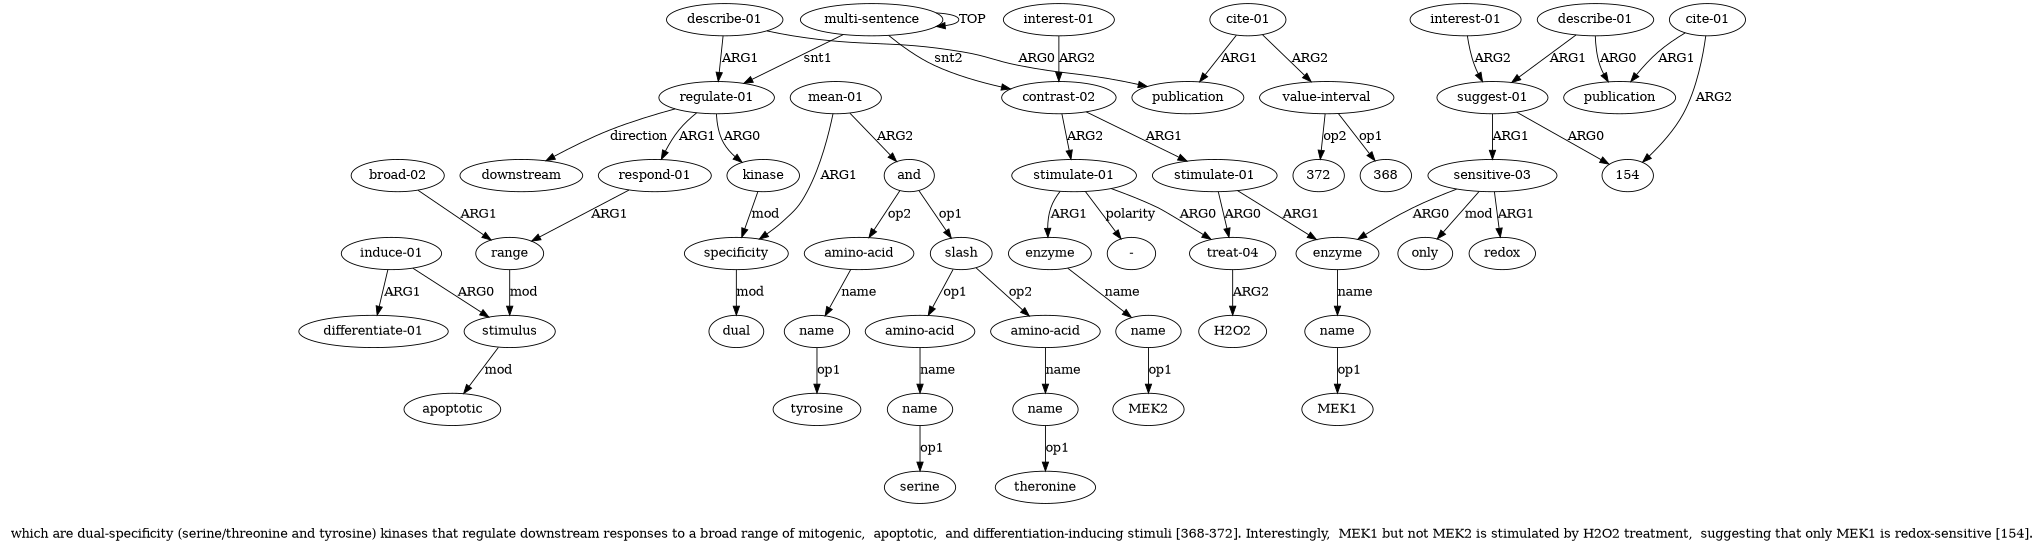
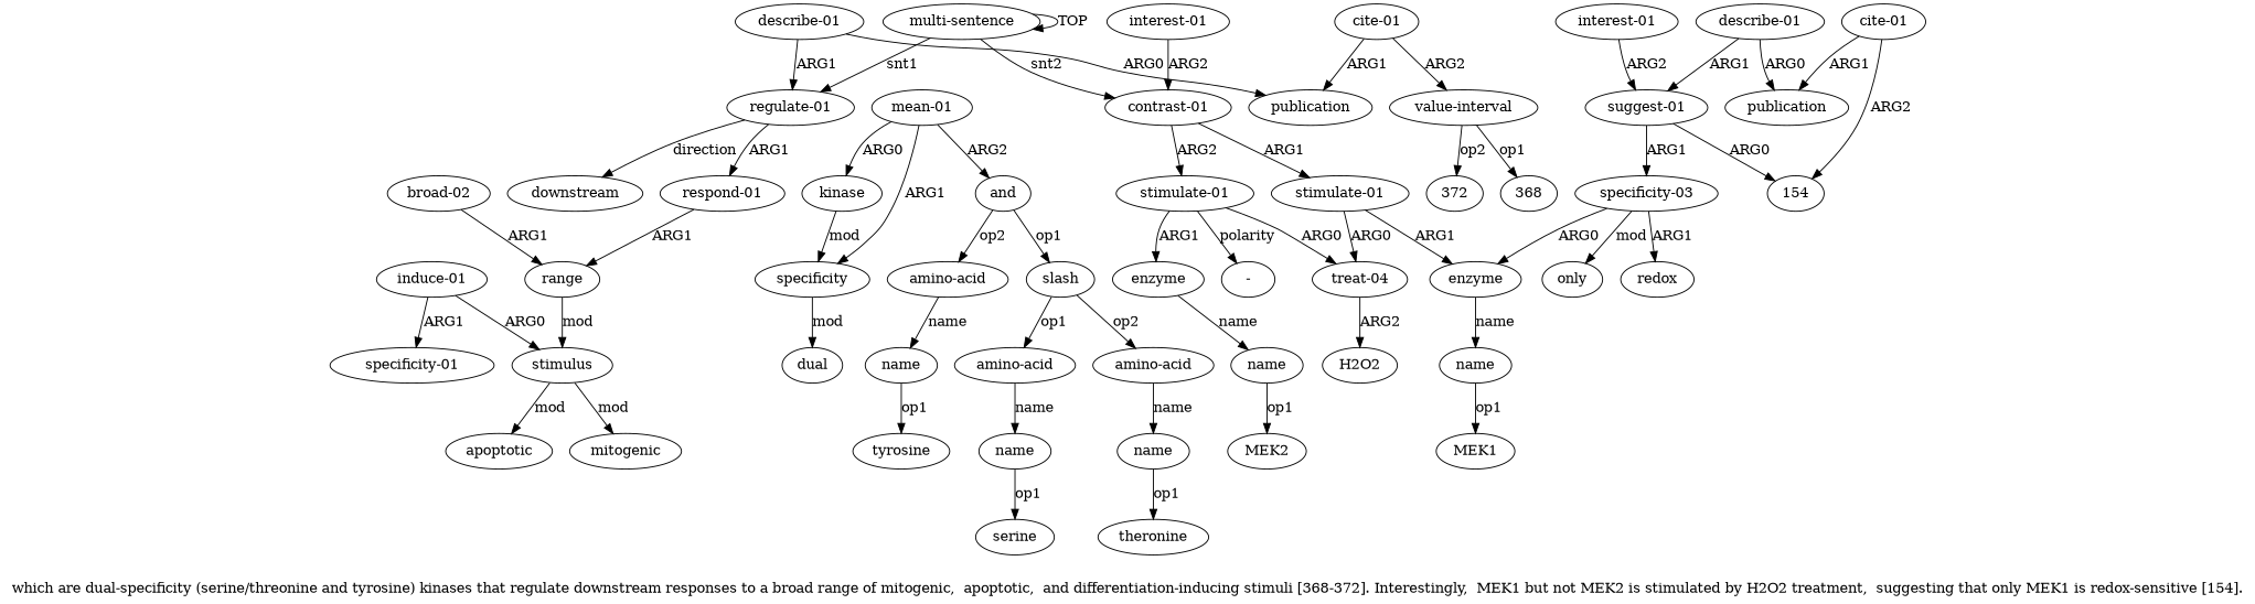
  digraph {
    label="which are dual-specificity (serine/threonine and tyrosine) kinases that regulate downstream responses to a broad range of mitogenic,  apoptotic,  and differentiation-inducing stimuli [368-372]. Interestingly,  MEK1 but not MEK2 is stimulated by H2O2 treatment,  suggesting that only MEK1 is redox-sensitive [154]."
    node [color=black gold_ind=-1 gold_label=name test_ind=-1 test_label=name]
    edge [color=black gold_label=ARG1 test_label=ARG1]
-   n1 [gold_ind=20 gold_label="differentiate-01" label="differentiate-01" test_ind=20 test_label="differentiate-01"]
+   n1 [gold_ind=20 gold_label="differentiate-01" label="specificity-01" test_ind=20 test_label="differentiate-01"]
    n2 [gold_ind=21 gold_label="broad-02" label="broad-02" test_ind=21 test_label="broad-02"]
    n3 [gold_ind=15 gold_label=range label=range test_ind=15 test_label=range]
    n4 [gold_ind=16 gold_label=stimulus label=stimulus test_ind=16 test_label=stimulus]
+   n5 [gold_ind=17 gold_label=mitogenic label=mitogenic test_ind=17 test_label=mitogenic]
    n6 [gold_ind=18 gold_label=apoptotic label=apoptotic test_ind=18 test_label=apoptotic]
    n7 [gold_ind=22 gold_label=downstream label=downstream test_ind=22 test_label=downstream]
    n8 [gold_ind=23 gold_label="describe-01" label="describe-01" test_ind=23 test_label="describe-01"]
    n9 [gold_ind=24 gold_label=publication label=publication test_ind=24 test_label=publication]
    n10 [gold_ind=1 gold_label="regulate-01" label="regulate-01" test_ind=1 test_label="regulate-01"]
    n11 [gold_ind=14 gold_label="respond-01" label="respond-01" test_ind=14 test_label="respond-01"]
    n12 [gold_ind=2 gold_label=kinase label=kinase test_ind=2 test_label=kinase]
    n13 [gold_ind=3 gold_label=specificity label=specificity test_ind=3 test_label=specificity]
    n14 [gold_ind=25 gold_label="cite-01" label="cite-01" test_ind=25 test_label="cite-01"]
    n15 [gold_ind=26 gold_label="value-interval" label="value-interval" test_ind=26 test_label="value-interval"]
    n16 [gold_label=368 label=368 test_label=368]
    n17 [gold_label=372 label=372 test_label=372]
-   n18 [gold_ind=27 gold_label="contrast-01" label="contrast-02" test_ind=27 test_label="contrast-01"]
+   n18 [gold_ind=27 gold_label="contrast-01" label="contrast-01" test_ind=27 test_label="contrast-01"]
    n19 [gold_ind=28 gold_label="stimulate-01" label="stimulate-01" test_ind=28 test_label="stimulate-01"]
    n20 [gold_ind=33 gold_label="stimulate-01" label="stimulate-01" test_ind=33 test_label="stimulate-01"]
    n21 [gold_ind=29 gold_label="treat-04" label="treat-04" test_ind=29 test_label="treat-04"]
    n22 [gold_ind=31 gold_label=enzyme label=enzyme test_ind=31 test_label=enzyme]
    n23 [gold_ind=34 gold_label=enzyme label=enzyme test_ind=34 test_label=enzyme]
    n24 [gold_label="-" label="-" test_label="-"]
    n25 [gold_ind=30 gold_label=H2O2 label=H2O2 test_ind=30 test_label=H2O2]
    n26 [gold_ind=32 label=name test_ind=32]
    n27 [gold_ind=35 label=name test_ind=35]
    n28 [gold_label=MEK1 label=MEK1 test_label=MEK1]
    n29 [gold_ind=37 gold_label="suggest-01" label="suggest-01" test_ind=37 test_label="suggest-01"]
-   n30 [gold_ind=38 gold_label="sensitive-03" label="sensitive-03" test_ind=38 test_label="sensitive-03"]
+   n30 [gold_ind=38 gold_label="sensitive-03" label="specificity-03" test_ind=38 test_label="sensitive-03"]
    n31 [gold_label=154 label=154 test_label=154]
    n32 [gold_ind=39 gold_label=redox label=redox test_ind=39 test_label=redox]
    n33 [gold_ind=40 gold_label=only label=only test_ind=40 test_label=only]
    n34 [gold_label=tyrosine label=tyrosine test_label=tyrosine]
    n35 [gold_ind=36 gold_label="interest-01" label="interest-01" test_ind=36 test_label="interest-01"]
    n36 [gold_label=MEK2 label=MEK2 test_label=MEK2]
    n37 [gold_label=theronine label=theronine test_label=theronine]
    n38 [gold_label=serine label=serine test_label=serine]
    n39 [gold_ind=11 gold_label="amino-acid" label="amino-acid" test_ind=11 test_label="amino-acid"]
    n40 [gold_ind=12 label=name test_ind=12]
    n41 [gold_ind=10 label=name test_ind=10]
    n42 [gold_ind=13 gold_label=dual label=dual test_ind=13 test_label=dual]
    n43 [gold_ind=19 gold_label="induce-01" label="induce-01" test_ind=19 test_label="induce-01"]
    n44 [gold_ind=0 gold_label="multi-sentence" label="multi-sentence" test_ind=0 test_label="multi-sentence"]
    n45 [gold_ind=5 gold_label=and label=and test_ind=5 test_label=and]
    n46 [gold_ind=6 gold_label=slash label=slash test_ind=6 test_label=slash]
    n47 [gold_ind=7 gold_label="amino-acid" label="amino-acid" test_ind=7 test_label="amino-acid"]
    n48 [gold_ind=9 gold_label="amino-acid" label="amino-acid" test_ind=9 test_label="amino-acid"]
    n49 [gold_ind=8 label=name test_ind=8]
    n50 [gold_ind=4 gold_label="mean-01" label="mean-01" test_ind=4 test_label="mean-01"]
    n51 [gold_ind=44 gold_label="cite-01" label="cite-01" test_ind=44 test_label="cite-01"]
    n52 [gold_ind=43 gold_label=publication label=publication test_ind=43 test_label=publication]
    n53 [gold_ind=42 gold_label="describe-01" label="describe-01" test_ind=42 test_label="describe-01"]
    n54 [gold_ind=41 gold_label="interest-01" label="interest-01" test_ind=41 test_label="interest-01"]
    n2 -> n3 [label=ARG1]
    n3 -> n4 [gold_label=mod label=mod test_label=mod]
+   n4 -> n5 [gold_label=mod label=mod test_label=mod]
    n4 -> n6 [gold_label=mod label=mod test_label=mod]
    n8 -> n9 [gold_label=ARG0 label=ARG0 test_label=ARG0]
    n8 -> n10 [label=ARG1]
    n10 -> n7 [gold_label=direction label=direction test_label=direction]
    n10 -> n11 [label=ARG1]
-   n10 -> n12 [gold_label=ARG0 label=ARG0 test_label=ARG0]
+   n50 -> n12 [gold_label=ARG0 label=ARG0 test_label=ARG0]
    n11 -> n3 [label=ARG1]
    n12 -> n13 [gold_label=mod label=mod test_label=mod]
    n13 -> n42 [gold_label=mod label=mod test_label=mod]
    n14 -> n9 [label=ARG1]
    n14 -> n15 [gold_label=ARG2 label=ARG2 test_label=ARG2]
    n15 -> n16 [gold_label=op1 label=op1 test_label=op1]
    n15 -> n17 [gold_label=op2 label=op2 test_label=op2]
    n18 -> n19 [label=ARG1]
    n18 -> n20 [gold_label=ARG2 label=ARG2 test_label=ARG2]
    n19 -> n21 [gold_label=ARG0 label=ARG0 test_label=ARG0]
    n19 -> n22 [label=ARG1]
    n20 -> n21 [gold_label=ARG0 label=ARG0 test_label=ARG0]
    n20 -> n23 [label=ARG1]
    n20 -> n24 [gold_label=polarity label=polarity test_label=polarity]
    n21 -> n25 [gold_label=ARG2 label=ARG2 test_label=ARG2]
    n22 -> n26 [gold_label=name label=name test_label=name]
    n23 -> n27 [gold_label=name label=name test_label=name]
    n26 -> n28 [gold_label=op1 label=op1 test_label=op1]
    n27 -> n36 [gold_label=op1 label=op1 test_label=op1]
    n29 -> n30 [label=ARG1]
    n29 -> n31 [gold_label=ARG0 label=ARG0 test_label=ARG0]
    n30 -> n22 [gold_label=ARG0 label=ARG0 test_label=ARG0]
    n30 -> n32 [label=ARG1]
    n30 -> n33 [gold_label=mod label=mod test_label=mod]
    n35 -> n18 [gold_label=ARG2 label=ARG2 test_label=ARG2]
    n39 -> n40 [gold_label=name label=name test_label=name]
    n40 -> n34 [gold_label=op1 label=op1 test_label=op1]
    n41 -> n37 [gold_label=op1 label=op1 test_label=op1]
    n43 -> n1 [label=ARG1]
    n43 -> n4 [gold_label=ARG0 label=ARG0 test_label=ARG0]
    n44 -> n10 [gold_label=snt1 label=snt1 test_label=snt1]
    n44 -> n18 [gold_label=snt2 label=snt2 test_label=snt2]
    n44 -> n44 [gold_label=TOP label=TOP test_label=TOP]
    n45 -> n39 [gold_label=op2 label=op2 test_label=op2]
    n45 -> n46 [gold_label=op1 label=op1 test_label=op1]
    n46 -> n47 [gold_label=op1 label=op1 test_label=op1]
    n46 -> n48 [gold_label=op2 label=op2 test_label=op2]
    n47 -> n49 [gold_label=name label=name test_label=name]
    n48 -> n41 [gold_label=name label=name test_label=name]
    n49 -> n38 [gold_label=op1 label=op1 test_label=op1]
    n50 -> n13 [label=ARG1]
    n50 -> n45 [gold_label=ARG2 label=ARG2 test_label=ARG2]
    n51 -> n31 [gold_label=ARG2 label=ARG2 test_label=ARG2]
    n51 -> n52 [label=ARG1]
    n53 -> n29 [label=ARG1]
    n53 -> n52 [gold_label=ARG0 label=ARG0 test_label=ARG0]
    n54 -> n29 [gold_label=ARG2 label=ARG2 test_label=ARG2]
  }
